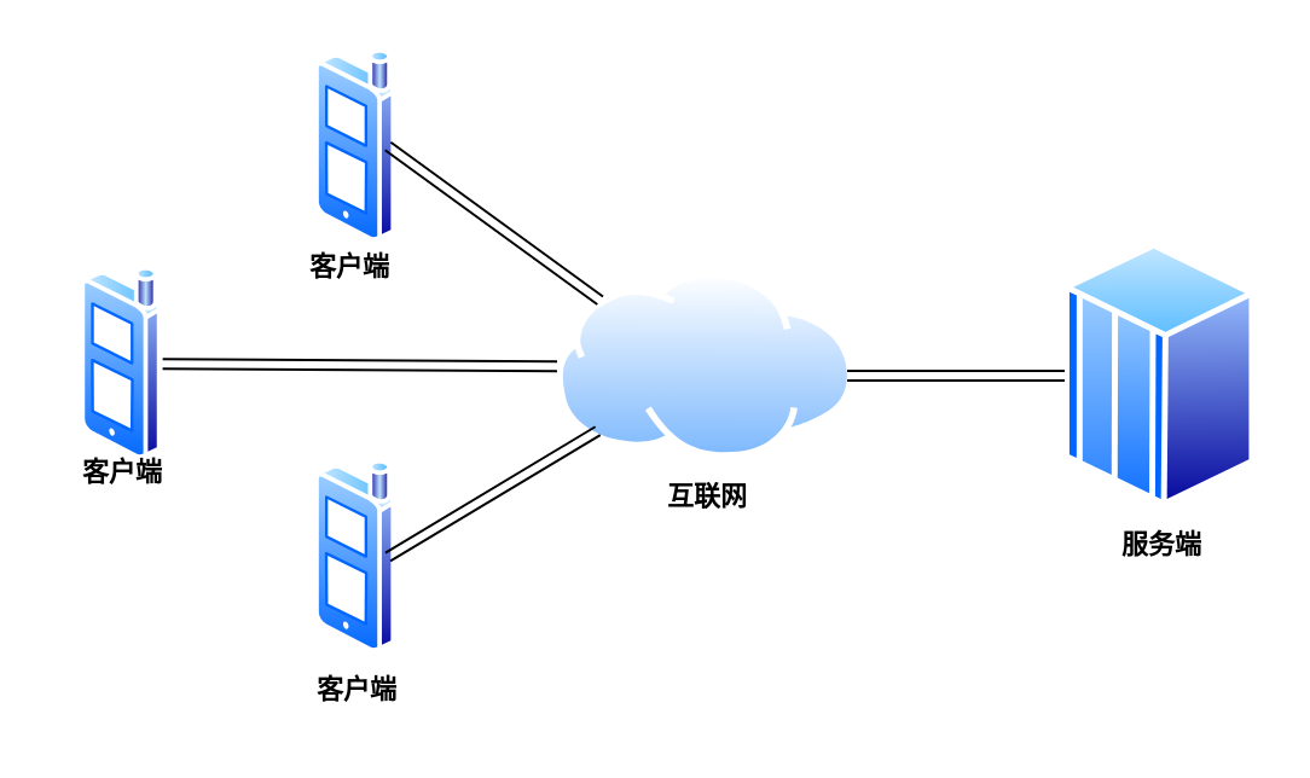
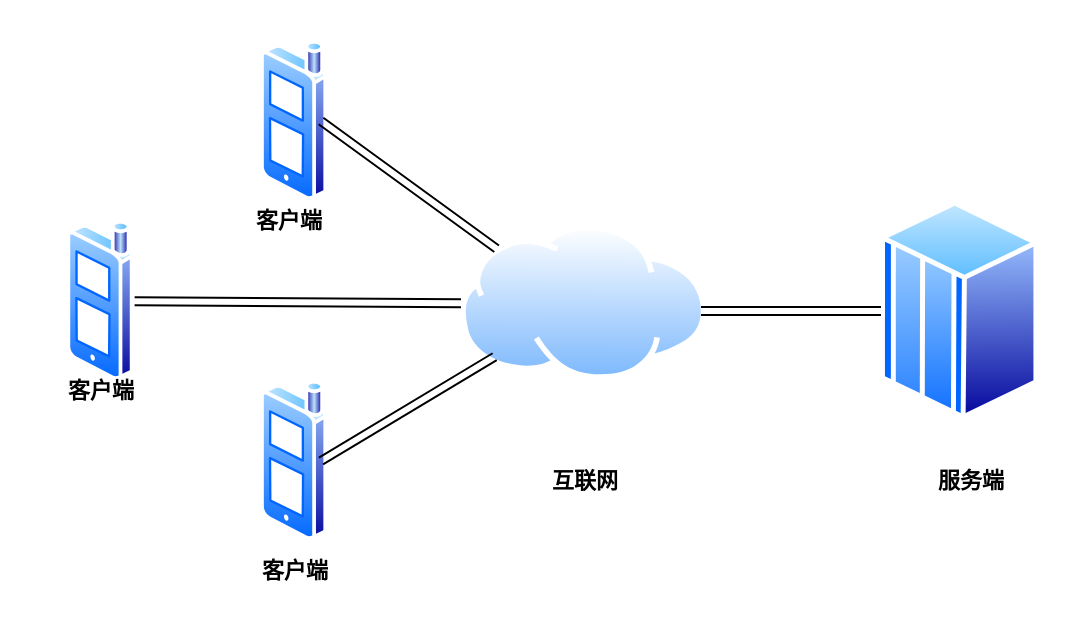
  <mxCell id="0" />
  <mxCell id="1" parent="0" />
  <mxCell id="2" value="" style="aspect=fixed;perimeter=ellipsePerimeter;html=1;align=center;shadow=0;dashed=0;spacingTop=3;image;image=img/lib/active_directory/cell_phone.svg;" vertex="1" parent="1"><mxGeometry x="130" y="20" width="33.6" height="80" as="geometry" /></mxCell>
  <mxCell id="3" value="" style="aspect=fixed;perimeter=ellipsePerimeter;html=1;align=center;shadow=0;dashed=0;spacingTop=3;image;image=img/lib/active_directory/internet_cloud.svg;" vertex="1" parent="1"><mxGeometry x="230" y="112.32" width="123.31" height="77.68" as="geometry" /></mxCell>
  <mxCell id="4" value="" style="aspect=fixed;perimeter=ellipsePerimeter;html=1;align=center;shadow=0;dashed=0;spacingTop=3;image;image=img/lib/active_directory/mainframe_host.svg;" vertex="1" parent="1"><mxGeometry x="440" y="100" width="79.2" height="110" as="geometry" /></mxCell>
  <mxCell id="5" value="" style="aspect=fixed;perimeter=ellipsePerimeter;html=1;align=center;shadow=0;dashed=0;spacingTop=3;image;image=img/lib/active_directory/cell_phone.svg;" vertex="1" parent="1"><mxGeometry x="33.2" y="110" width="33.6" height="80" as="geometry" /></mxCell>
  <mxCell id="6" value="" style="aspect=fixed;perimeter=ellipsePerimeter;html=1;align=center;shadow=0;dashed=0;spacingTop=3;image;image=img/lib/active_directory/cell_phone.svg;" vertex="1" parent="1"><mxGeometry x="130" y="190" width="33.6" height="80" as="geometry" /></mxCell>
  <mxCell id="7" value="" style="endArrow=classic;startArrow=classic;html=1;rounded=0;exitX=0;exitY=0;exitDx=0;exitDy=0;shape=link;" edge="1" parent="1" source="3"><mxGeometry width="50" height="50" relative="1" as="geometry"><mxPoint x="480" y="190" as="sourcePoint" /><mxPoint x="160" y="60" as="targetPoint" /></mxGeometry></mxCell>
  <mxCell id="8" value="" style="endArrow=classic;startArrow=classic;html=1;rounded=0;exitX=0;exitY=0.5;exitDx=0;exitDy=0;shape=link;" edge="1" parent="1" source="3" target="5"><mxGeometry width="50" height="50" relative="1" as="geometry"><mxPoint x="258.065" y="133.692" as="sourcePoint" /><mxPoint x="170" y="70" as="targetPoint" /></mxGeometry></mxCell>
  <mxCell id="9" value="" style="endArrow=classic;startArrow=classic;html=1;rounded=0;shape=link;" edge="1" parent="1" source="3"><mxGeometry width="50" height="50" relative="1" as="geometry"><mxPoint x="240" y="161.16" as="sourcePoint" /><mxPoint x="160" y="230" as="targetPoint" /></mxGeometry></mxCell>
  <mxCell id="10" value="" style="endArrow=classic;startArrow=classic;html=1;rounded=0;exitX=0;exitY=0.5;exitDx=0;exitDy=0;shape=link;" edge="1" parent="1" source="4"><mxGeometry width="50" height="50" relative="1" as="geometry"><mxPoint x="250" y="171.16" as="sourcePoint" /><mxPoint x="350" y="155" as="targetPoint" /></mxGeometry></mxCell>
  <mxCell id="11" value="&lt;b&gt;客户端&lt;/b&gt;" style="text;html=1;resizable=0;autosize=1;align=center;verticalAlign=middle;points=[];fillColor=none;strokeColor=none;rounded=0;fontFamily=Helvetica;fontSize=11;fontColor=default;" vertex="1" parent="1"><mxGeometry x="113.6" y="95" width="60" height="30" as="geometry" /></mxCell>
  <mxCell id="12" value="&lt;b&gt;客户端&lt;/b&gt;" style="text;html=1;resizable=0;autosize=1;align=center;verticalAlign=middle;points=[];fillColor=none;strokeColor=none;rounded=0;fontFamily=Helvetica;fontSize=11;fontColor=default;" vertex="1" parent="1"><mxGeometry x="116.8" y="270" width="60" height="30" as="geometry" /></mxCell>
  <mxCell id="13" value="&lt;b&gt;客户端&lt;/b&gt;" style="text;html=1;resizable=0;autosize=1;align=center;verticalAlign=middle;points=[];fillColor=none;strokeColor=none;rounded=0;fontFamily=Helvetica;fontSize=11;fontColor=default;" vertex="1" parent="1"><mxGeometry x="20" y="180" width="60" height="30" as="geometry" /></mxCell>
- <mxCell id="14" value="&lt;b&gt;互联网&lt;/b&gt;" style="text;html=1;resizable=0;autosize=1;align=center;verticalAlign=middle;points=[];fillColor=none;strokeColor=none;rounded=0;fontFamily=Helvetica;fontSize=11;fontColor=default;" vertex="1" parent="1"><mxGeometry x="261.66" y="190" width="60" height="30" as="geometry" /></mxCell>
- <mxCell id="15" value="&lt;b&gt;服务端&lt;/b&gt;" style="text;html=1;resizable=0;autosize=1;align=center;verticalAlign=middle;points=[];fillColor=none;strokeColor=none;rounded=0;fontFamily=Helvetica;fontSize=11;fontColor=default;" vertex="1" parent="1"><mxGeometry x="449.6" y="210" width="60" height="30" as="geometry" /></mxCell>
+ <mxCell id="14" value="&lt;b&gt;互联网&lt;/b&gt;" style="text;html=1;resizable=0;autosize=1;align=center;verticalAlign=middle;points=[];fillColor=none;strokeColor=none;rounded=0;fontFamily=Helvetica;fontSize=11;fontColor=default;" vertex="1" parent="1"><mxGeometry x="261.66" y="225" width="60" height="30" as="geometry" /></mxCell>
+ <mxCell id="15" value="&lt;b&gt;服务端&lt;/b&gt;" style="text;html=1;resizable=0;autosize=1;align=center;verticalAlign=middle;points=[];fillColor=none;strokeColor=none;rounded=0;fontFamily=Helvetica;fontSize=11;fontColor=default;" vertex="1" parent="1"><mxGeometry x="454.6" y="225" width="60" height="30" as="geometry" /></mxCell>
